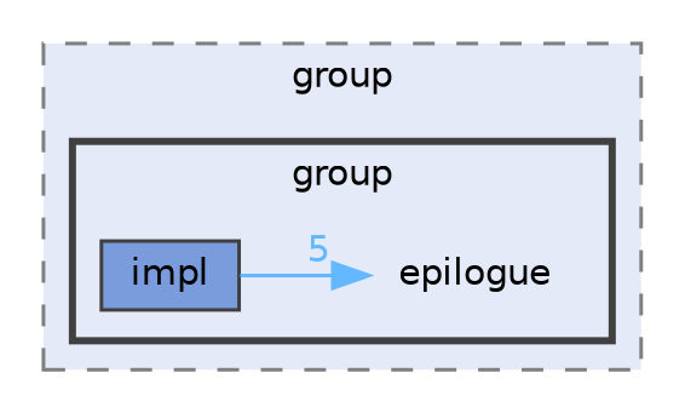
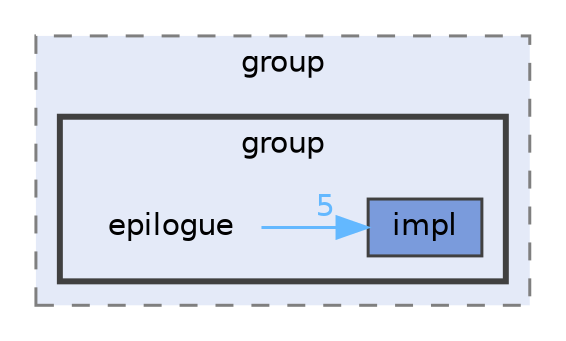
  digraph {
    compound=true
    rankdir=LR
    node [fontname=Helvetica fontsize=10]
    n1 [height=0.2 label=epilogue shape=plaintext width=0.4]
    n2 [color=grey25 fillcolor="#7a9bdc" height=0.2 label=impl shape=box style=filled width=0.4]
    subgraph cluster_1 {
      bgcolor="#e4eaf8"
      fontname=Helvetica
      fontsize=10
      label=group
      pencolor=grey50
      style="filled,dashed"
      subgraph cluster_2 {
        bgcolor="#e4eaf8"
        fontname=Helvetica
        fontsize=10
        pencolor=grey25
        style="filled,bold"
        n1
        n2
      }
    }
-   n2 -> n1 [color=steelblue1 fontcolor=steelblue1 fontname=Helvetica fontsize=10 headlabel=5 labeldistance=1.5 labelfontname=Helvetica labelfontsize=10]
+   n1 -> n2 [color=steelblue1 fontcolor=steelblue1 fontname=Helvetica fontsize=10 headlabel=5 labeldistance=1.5 labelfontname=Helvetica labelfontsize=10]
  }
